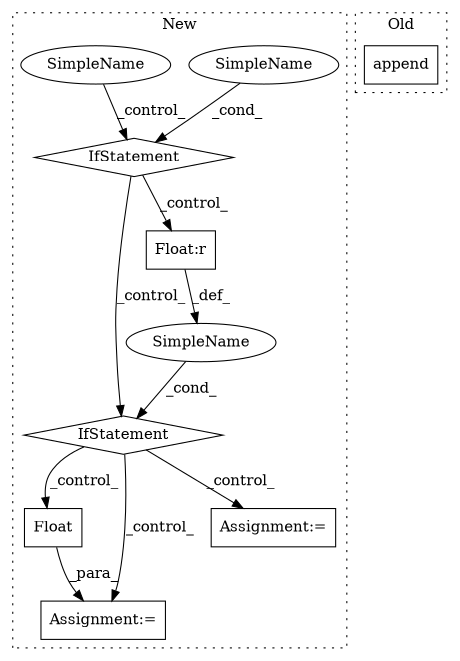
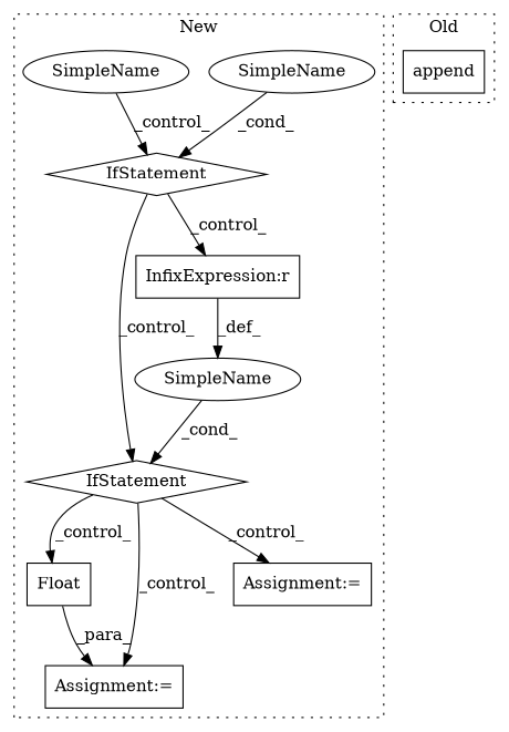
  digraph {
    node [a=42 shape=box]
    n1 [a=32 l="6,1" label=Float s="13213,13226"]
    n2 [a=7 l=1 label="Assignment:=" s=13195]
    n3 [label=SimpleName shape=ellipse]
    n4 [a=25 l="4,2" label=IfStatement s="12865,12880" shape=diamond]
    n5 [label=SimpleName shape=ellipse]
    n6 [a=25 l="4,2" label=IfStatement s="12995,13010" shape=diamond]
    n7 [label=SimpleName shape=ellipse]
-   n8 [a=27 l=4 label="Float:r" s=13003]
+   n8 [a=27 l=4 label="InfixExpression:r" s=13003]
    n9 [a=7 l=1 label="Assignment:=" s=13066]
    n10 [a=32 l="14,2" label=append s="12723,12781"]
    subgraph cluster_1 {
      label=New
      style=dotted
      n1
      n2
      n3
      n4
      n5
      n6
      n7
      n8
      n9
    }
    subgraph cluster_2 {
      label=Old
      style=dotted
      n10
    }
    n1 -> n2 [label=_para_]
    n3 -> n6 [label=_cond_]
    n4 -> n6 [label=_control_]
    n4 -> n8 [label=_control_]
    n5 -> n4 [label=_cond_]
    n6 -> n1 [label=_control_]
    n6 -> n2 [label=_control_]
    n6 -> n9 [label=_control_]
    n7 -> n4 [label=_control_]
    n8 -> n3 [label=_def_]
  }
